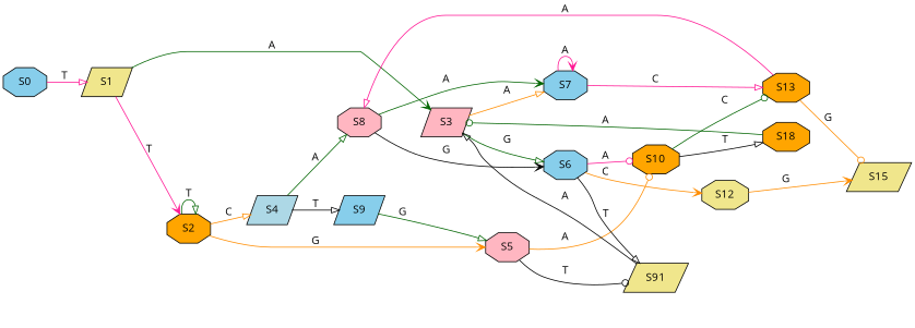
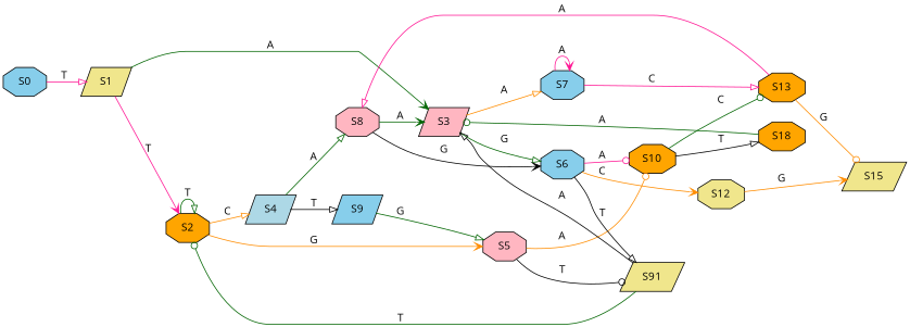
  strict digraph {
    fontname="Open Sans"
    rankdir=LR
    node [fillcolor=skyblue fontname="Open Sans" shape=octagon style=filled]
    edge [arrowhead=onormal color=darkgreen fontname="Open Sans"]
    S0
    S1 [fillcolor=khaki shape=parallelogram]
    S2 [fillcolor=orange]
    S3 [fillcolor=lightpink shape=parallelogram]
    S4 [fillcolor=lightblue shape=parallelogram]
    S5 [fillcolor=lightpink]
    S6
    S7
    S8 [fillcolor=lightpink]
    S9 [shape=parallelogram]
    S10 [fillcolor=orange]
    n12 [fillcolor=khaki label=S91 shape=parallelogram]
    S12 [fillcolor=khaki]
    S13 [fillcolor=orange]
    n15 [fillcolor=orange label=S18]
    S15 [fillcolor=khaki shape=parallelogram]
    S0 -> S1 [color=deeppink label=T]
    S1 -> S2 [arrowhead=vee color=deeppink label=T]
    S1 -> S3 [arrowhead=vee label=A]
    S2 -> S2 [label=T]
    S2 -> S4 [color=darkorange label=C]
    S2 -> S5 [arrowhead=vee color=darkorange label=G]
    S3 -> S6 [label=G]
    S3 -> S7 [color=darkorange label=A]
    S4 -> S8 [label=A]
    S4 -> S9 [color=black label=T]
    S5 -> S10 [arrowhead=odot color=darkorange label=A]
    S5 -> n12 [arrowhead=odot color=black label=T]
    S6 -> S10 [arrowhead=odot color=deeppink label=A]
    S6 -> n12 [color=black label=T]
    S6 -> S12 [arrowhead=vee color=darkorange label=C]
    S7 -> S7 [arrowhead=vee color=deeppink label=A]
    S7 -> S13 [color=deeppink label=C]
    S8 -> S6 [arrowhead=vee color=black label=G]
-   S8 -> S7 [arrowhead=vee label=A]
+   S8 -> S3 [arrowhead=vee label=A]
    S9 -> S5 [label=G]
    S10 -> S13 [arrowhead=odot label=C]
    S10 -> n15 [color=black label=T]
+   n12 -> S2 [arrowhead=odot label=T]
    n12 -> S3 [color=black label=A]
    S12 -> S15 [arrowhead=vee color=darkorange label=G]
    S13 -> S8 [color=deeppink label=A]
    S13 -> S15 [arrowhead=odot color=darkorange label=G]
    n15 -> S3 [arrowhead=odot label=A]
  }
